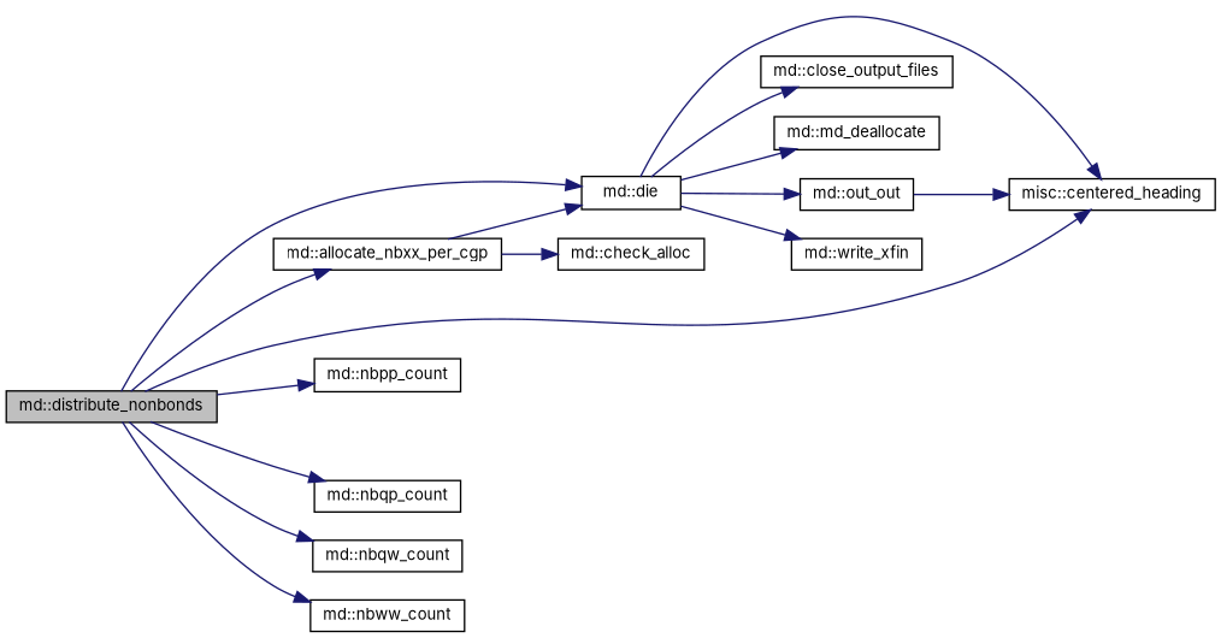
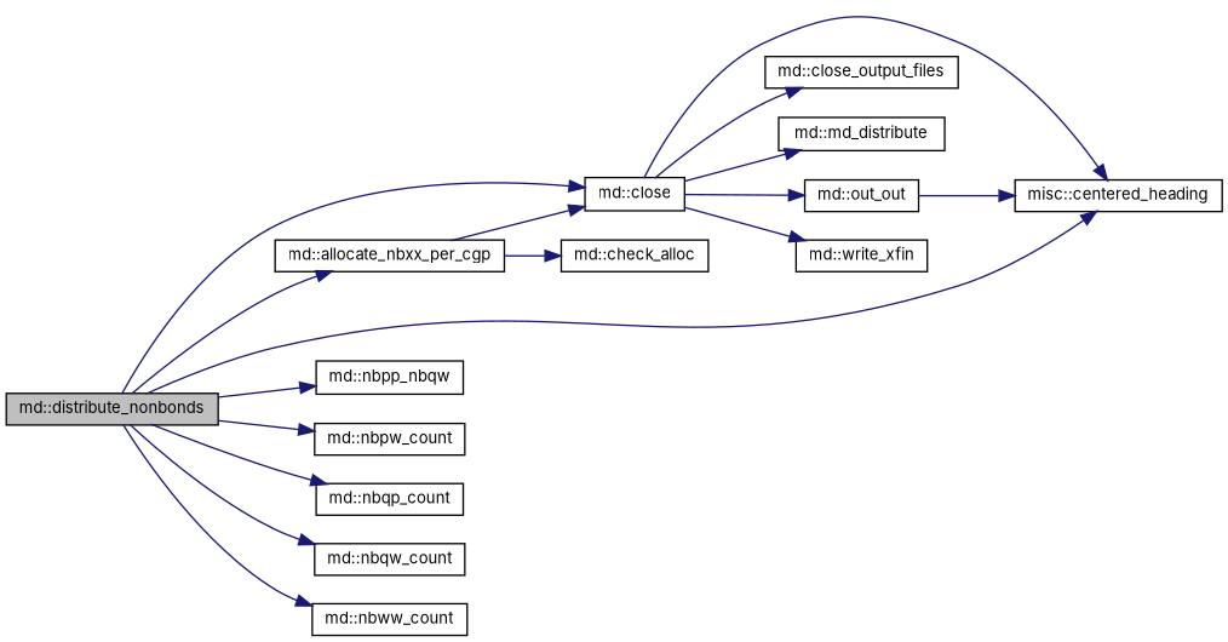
  digraph {
    fontname=Inter
    rankdir=LR
    node [color=black fillcolor=white fontname=Inter fontsize=10 shape=record style=filled]
    edge [color=midnightblue fontname=Inter fontsize=10 labelfontname=Helvetica labelfontsize=10 style=solid]
    n1 [fillcolor=grey75 fontcolor=black height=0.2 label="md::distribute_nonbonds" width=0.4]
    n2 [height=0.2 label="md::allocate_nbxx_per_cgp" width=0.4]
-   n3 [height=0.2 label="md::die" width=0.4]
+   n3 [height=0.2 label="md::close" width=0.4]
    n4 [height=0.2 label="misc::centered_heading" width=0.4]
-   n5 [height=0.2 label="md::nbpp_count" width=0.4]
+   n5 [height=0.2 label="md::nbpp_nbqw" width=0.4]
+   n6 [height=0.2 label="md::nbpw_count" width=0.4]
    n7 [height=0.2 label="md::nbqp_count" width=0.4]
    n8 [height=0.2 label="md::nbqw_count" width=0.4]
    n9 [height=0.2 label="md::nbww_count" width=0.4]
    n10 [height=0.2 label="md::check_alloc" width=0.4]
    n11 [height=0.2 label="md::close_output_files" width=0.4]
-   n12 [height=0.2 label="md::md_deallocate" width=0.4]
+   n12 [height=0.2 label="md::md_distribute" width=0.4]
    n13 [height=0.2 label="md::out_out" width=0.4]
    n14 [height=0.2 label="md::write_xfin" width=0.4]
    n1 -> n2
    n1 -> n3
    n1 -> n4
    n1 -> n5
+   n1 -> n6
    n1 -> n7
    n1 -> n8
    n1 -> n9
    n2 -> n3
    n2 -> n10
    n3 -> n4
    n3 -> n11
    n3 -> n12
    n3 -> n13
    n3 -> n14
    n13 -> n4
  }
